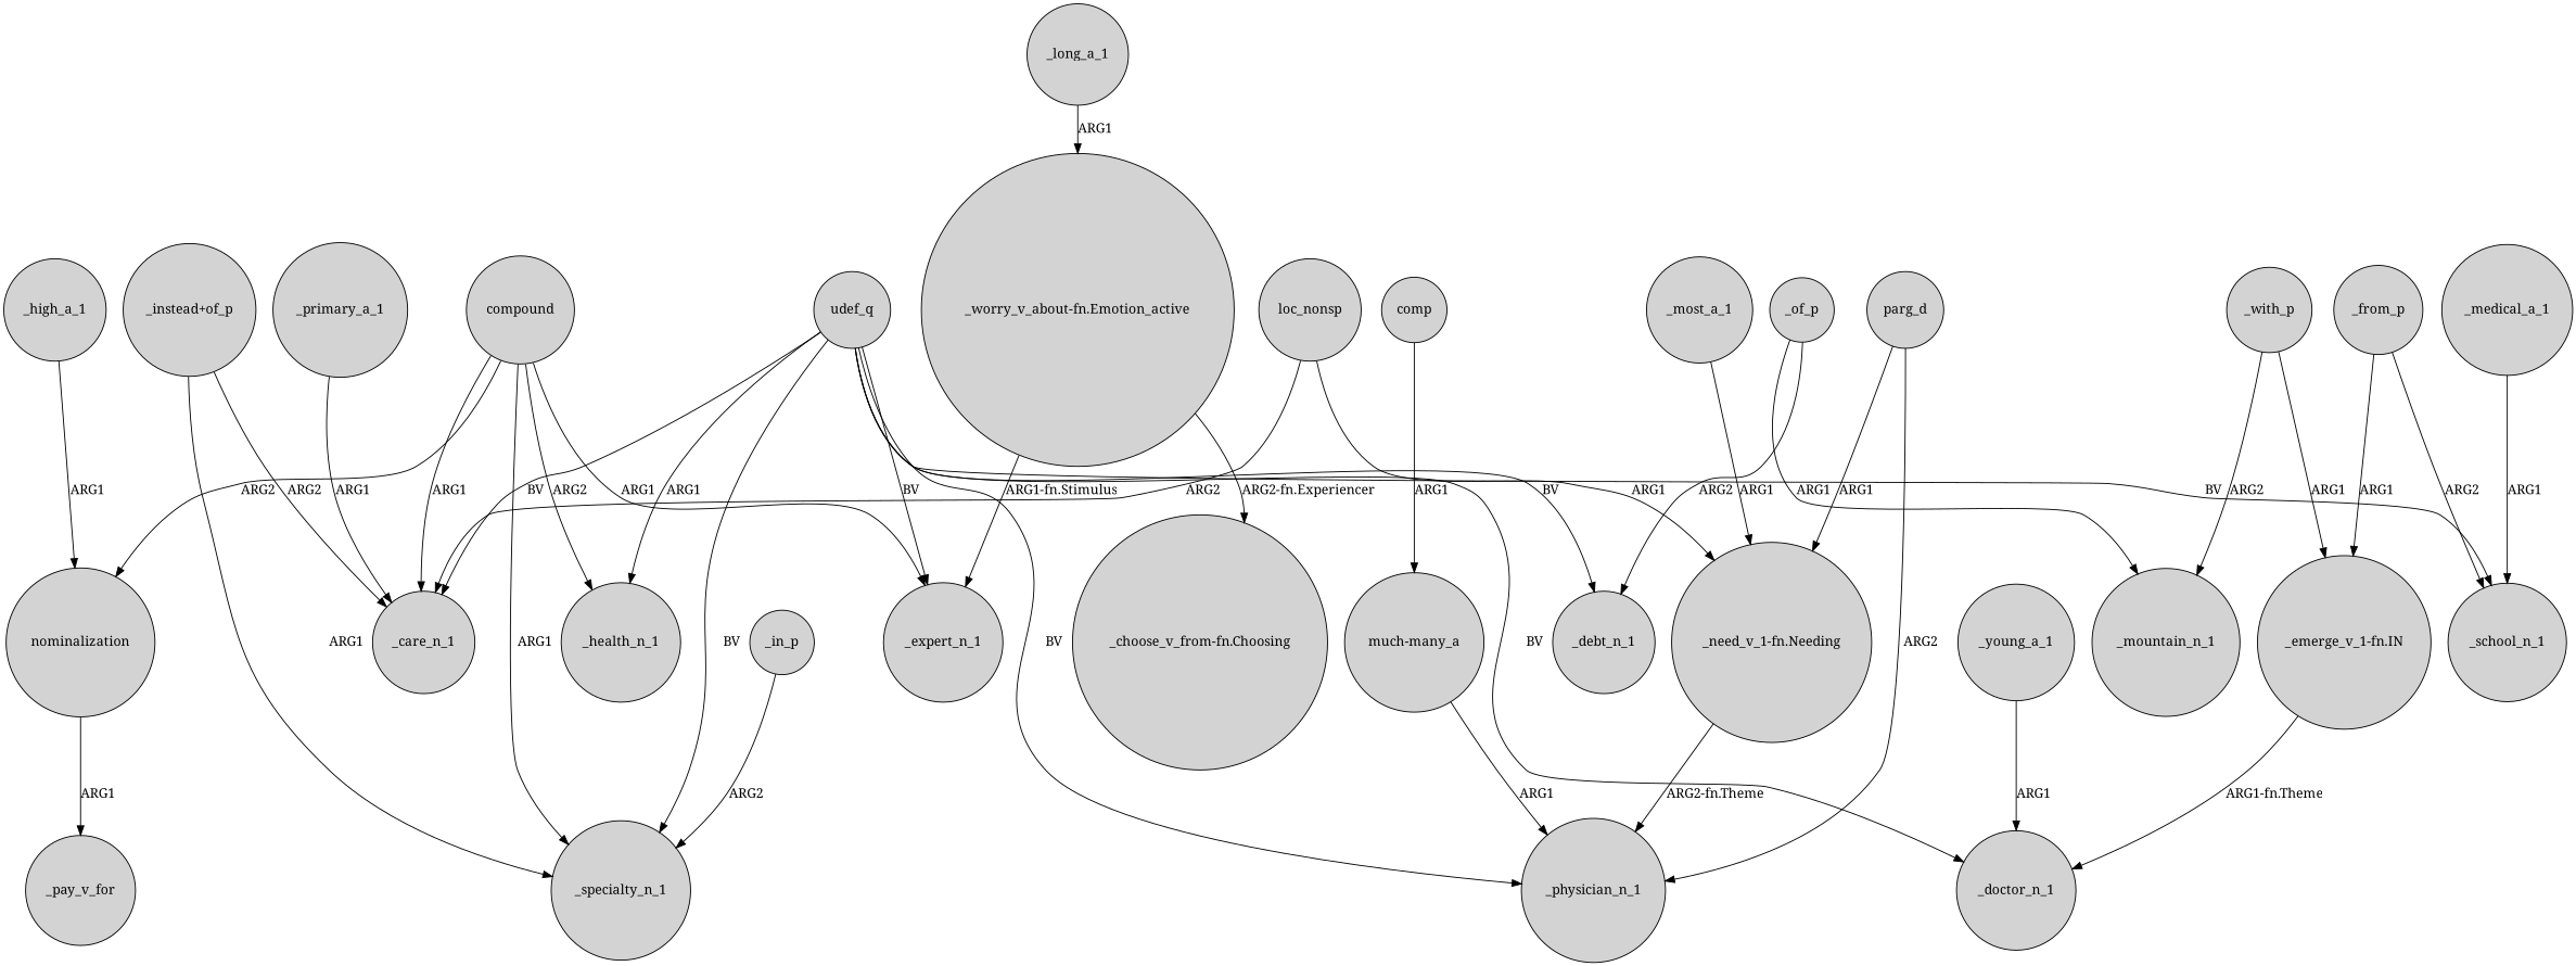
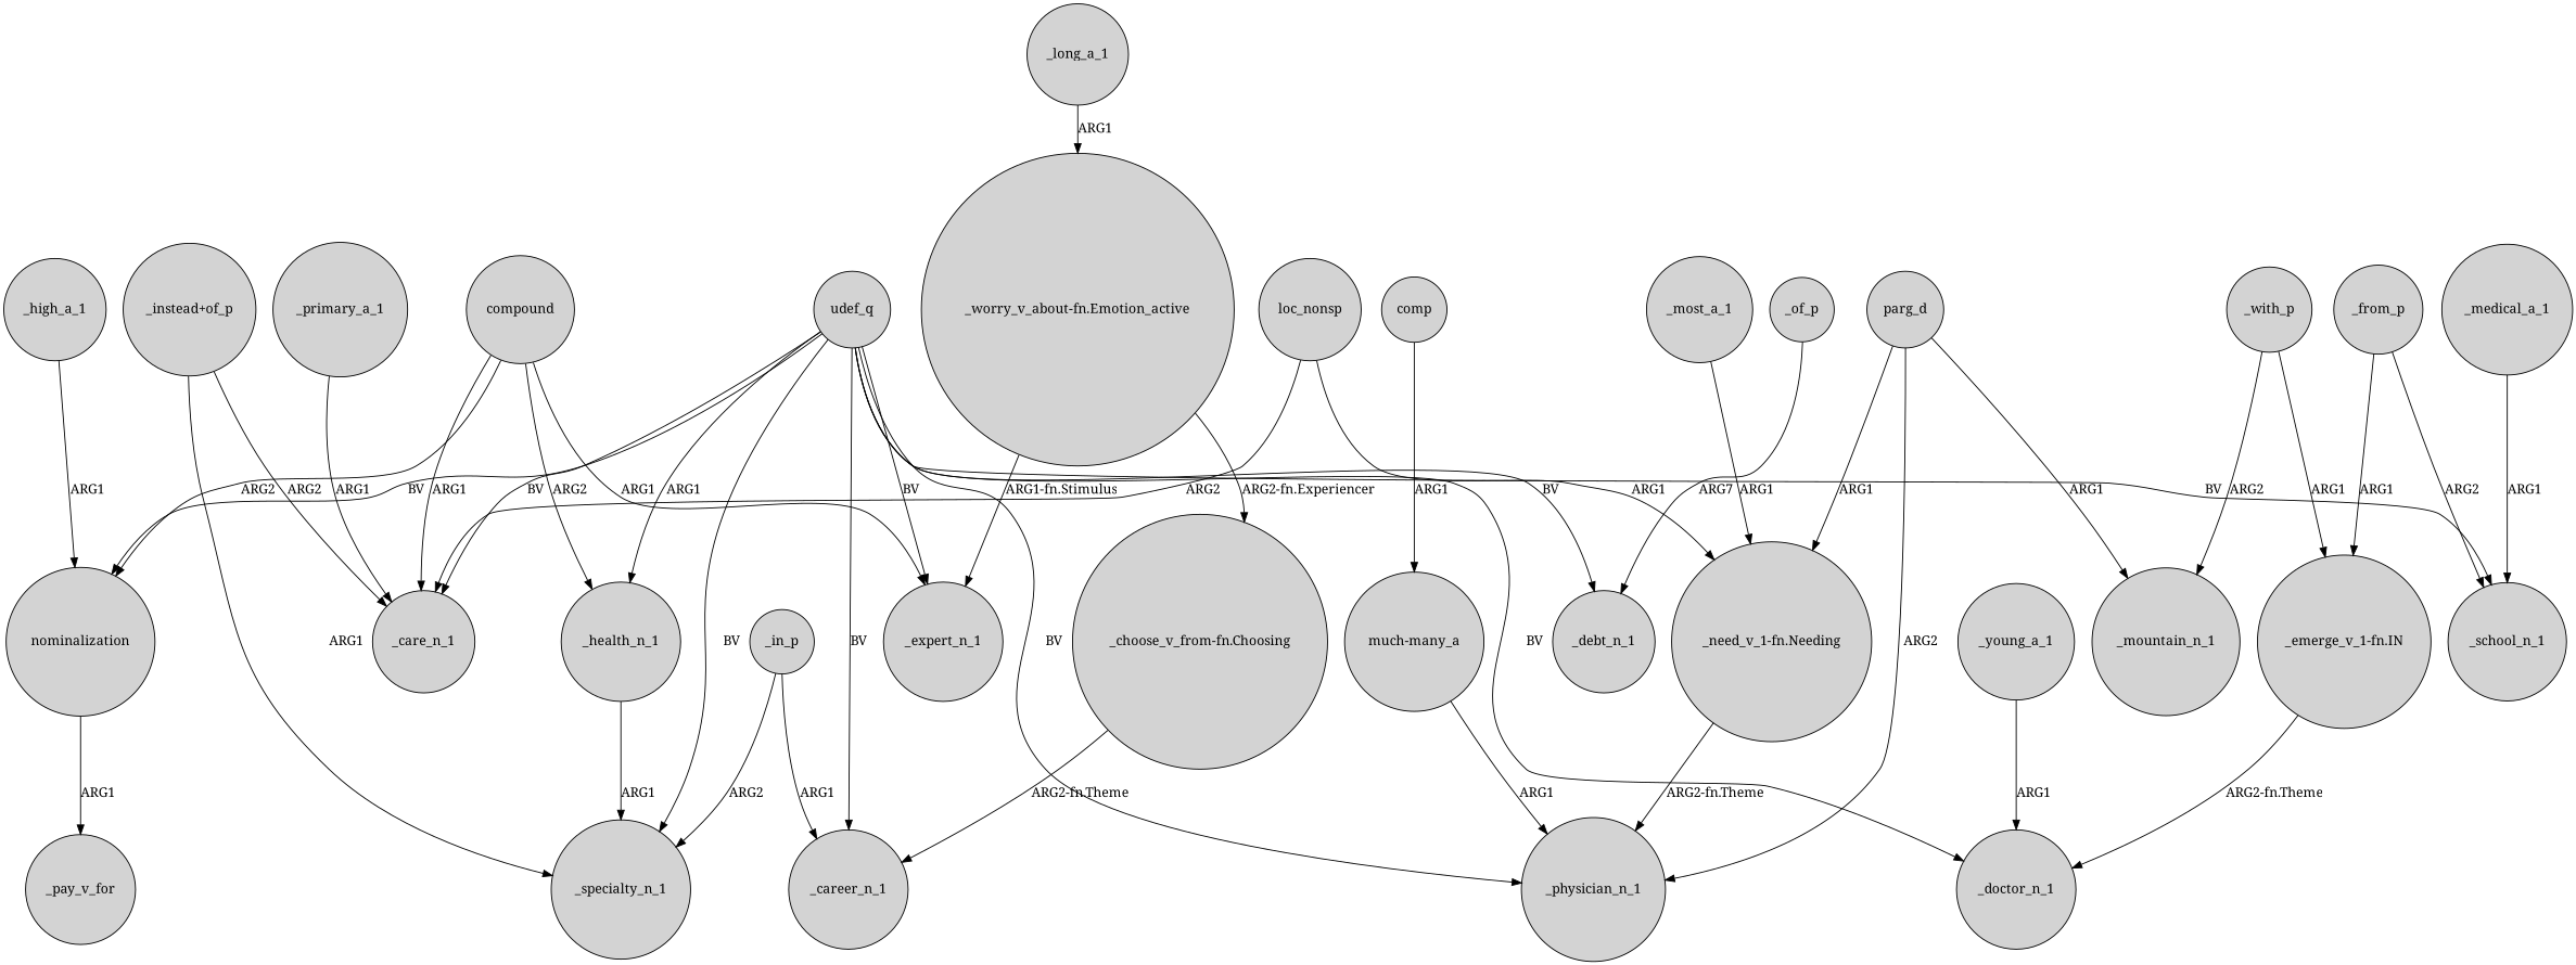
  digraph {
    fontname="Noto Serif"
    node [fontname="Noto Serif" shape=circle style=filled]
    edge [fontname="Noto Serif"]
    udef_q
    _specialty_n_1
    _doctor_n_1
    _debt_n_1
    _care_n_1
    nominalization
+   _career_n_1
    _physician_n_1
    _health_n_1
    _expert_n_1
    _school_n_1
    _pay_v_for
    _with_p
    _mountain_n_1
    "_emerge_v_1-fn.IN"
    _of_p
    _in_p
    "_instead+of_p"
    compound
    "_worry_v_about-fn.Emotion_active"
    "_choose_v_from-fn.Choosing"
    _long_a_1
    _from_p
    _most_a_1
    "_need_v_1-fn.Needing"
    parg_d
    loc_nonsp
    comp
    "much-many_a"
    _young_a_1
    _medical_a_1
    _high_a_1
    _primary_a_1
    udef_q -> _specialty_n_1 [label=BV]
    udef_q -> _doctor_n_1 [label=BV]
    udef_q -> _debt_n_1 [label=BV]
    udef_q -> _care_n_1 [label=BV]
+   udef_q -> nominalization [label=BV]
+   udef_q -> _career_n_1 [label=BV]
    udef_q -> _physician_n_1 [label=BV]
    udef_q -> _health_n_1 [label=ARG1]
    udef_q -> _expert_n_1 [label=BV]
    udef_q -> _school_n_1 [label=BV]
    nominalization -> _pay_v_for [label=ARG1]
    _with_p -> _mountain_n_1 [label=ARG2]
    _with_p -> "_emerge_v_1-fn.IN" [label=ARG1]
-   "_emerge_v_1-fn.IN" -> _doctor_n_1 [label="ARG1-fn.Theme"]
-   _of_p -> _debt_n_1 [label=ARG2]
-   _of_p -> _mountain_n_1 [label=ARG1]
+   "_emerge_v_1-fn.IN" -> _doctor_n_1 [label="ARG2-fn.Theme"]
+   _of_p -> _debt_n_1 [label=ARG7]
+   parg_d -> _mountain_n_1 [label=ARG1]
    _in_p -> _specialty_n_1 [label=ARG2]
+   _in_p -> _career_n_1 [label=ARG1]
    "_instead+of_p" -> _specialty_n_1 [label=ARG1]
    "_instead+of_p" -> _care_n_1 [label=ARG2]
-   compound -> _specialty_n_1 [label=ARG1]
+   _health_n_1 -> _specialty_n_1 [label=ARG1]
    compound -> _care_n_1 [label=ARG1]
    compound -> nominalization [label=ARG2]
    compound -> _health_n_1 [label=ARG2]
    compound -> _expert_n_1 [label=ARG1]
    "_worry_v_about-fn.Emotion_active" -> _expert_n_1 [label="ARG1-fn.Stimulus"]
    "_worry_v_about-fn.Emotion_active" -> "_choose_v_from-fn.Choosing" [label="ARG2-fn.Experiencer"]
+   "_choose_v_from-fn.Choosing" -> _career_n_1 [label="ARG2-fn.Theme"]
    _long_a_1 -> "_worry_v_about-fn.Emotion_active" [label=ARG1]
    _from_p -> _school_n_1 [label=ARG2]
    _from_p -> "_emerge_v_1-fn.IN" [label=ARG1]
    _most_a_1 -> "_need_v_1-fn.Needing" [label=ARG1]
    "_need_v_1-fn.Needing" -> _physician_n_1 [label="ARG2-fn.Theme"]
    parg_d -> _physician_n_1 [label=ARG2]
    parg_d -> "_need_v_1-fn.Needing" [label=ARG1]
    loc_nonsp -> _care_n_1 [label=ARG2]
    loc_nonsp -> "_need_v_1-fn.Needing" [label=ARG1]
    comp -> "much-many_a" [label=ARG1]
    "much-many_a" -> _physician_n_1 [label=ARG1]
    _young_a_1 -> _doctor_n_1 [label=ARG1]
    _medical_a_1 -> _school_n_1 [label=ARG1]
    _high_a_1 -> nominalization [label=ARG1]
    _primary_a_1 -> _care_n_1 [label=ARG1]
  }
